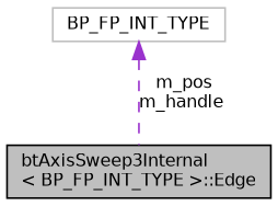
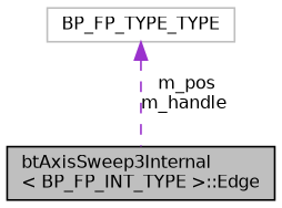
  digraph {
    node [fontname=Helvetica fontsize=10 shape=record style=filled]
    n1 [color=black fillcolor=grey75 fontcolor=black height=0.2 label="btAxisSweep3Internal\l\< BP_FP_INT_TYPE \>::Edge" width=0.4]
-   n2 [color=grey75 fillcolor=white height=0.2 label=BP_FP_INT_TYPE width=0.4]
+   n2 [color=grey75 fillcolor=white height=0.2 label=BP_FP_TYPE_TYPE width=0.4]
    n2 -> n1 [color=darkorchid3 dir=back fontname=Helvetica fontsize=10 label=" m_pos\nm_handle" labelfontname=Helvetica labelfontsize=10 style=dashed]
  }
